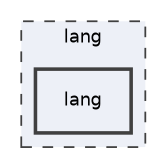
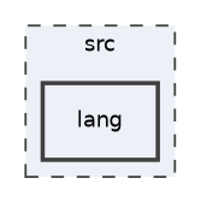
  digraph {
    compound=true
    rankdir=LR
    n1 [color=grey25 fillcolor="#edf0f7" fontname=Helvetica fontsize=10 label=lang shape=box style="filled,bold,"]
    subgraph cluster_1 {
      bgcolor="#edf0f7"
      fontname=Helvetica
      fontsize=10
-     label=lang
+     label=src
      pencolor=grey25
      style="filled,dashed,"
      n1
    }
  }
